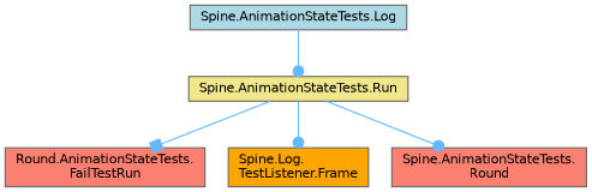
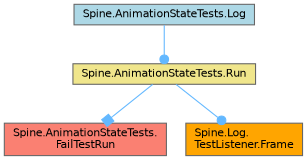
  digraph {
    rankdir=TB
    node [color=grey40 fillcolor=salmon fontname=Helvetica fontsize=10 shape=box style=filled]
    edge [arrowhead=dot color=steelblue1 fontname=Helvetica fontsize=10 labelfontname=Helvetica labelfontsize=10 style=solid]
    n1 [color=gray40 fillcolor=khaki fontcolor=black height=0.2 label="Spine.AnimationStateTests.Run" width=0.4]
-   n2 [height=0.2 label="Round.AnimationStateTests.\lFailTestRun" width=0.4]
+   n2 [height=0.2 label="Spine.AnimationStateTests.\lFailTestRun" width=0.4]
    n3 [fillcolor=orange height=0.2 label="Spine.Log.\lTestListener.Frame" width=0.4]
-   n4 [height=0.2 label="Spine.AnimationStateTests.\lRound" width=0.4]
    n5 [fillcolor=lightblue height=0.2 label="Spine.AnimationStateTests.Log" width=0.4]
    n1 -> n2 [arrowhead=box]
    n1 -> n3
-   n1 -> n4
    n5 -> n1
  }
